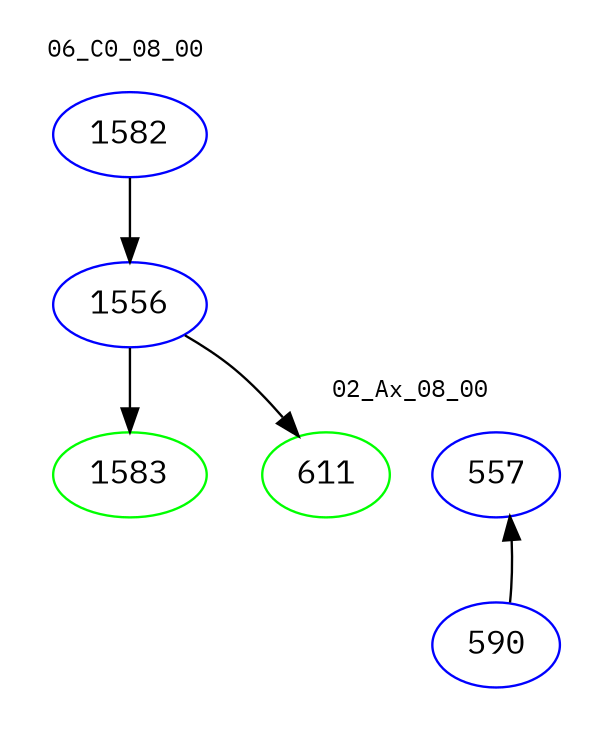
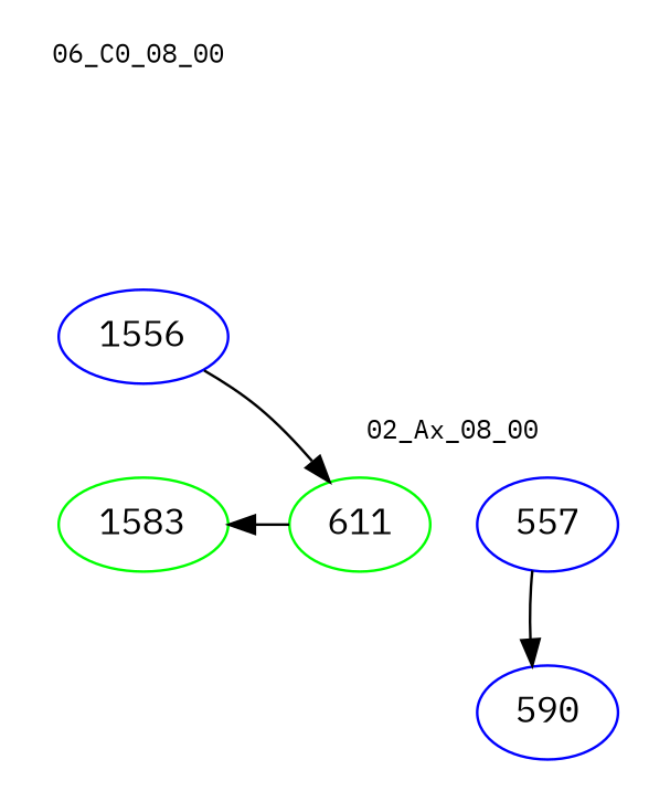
  digraph {
    fontname="IBM Plex Mono"
    node [color=blue fontname="IBM Plex Mono"]
    edge [color=black fontname="IBM Plex Mono"]
    n1 [label=557]
    n2 [label=590]
    n3 [color=green label=611]
-   n4 [label=1582]
    n5 [label=1556]
    n6 [color=green label=1583]
    subgraph cluster_1 {
      color=white
      fontsize=10
      label="02_Ax_08_00"
      n1
      n2
      n3
    }
    subgraph cluster_2 {
      color=white
      fontsize=10
      label="06_C0_08_00"
-     n4
      n5
      n6
    }
-   n2 -> n1
-   n4 -> n5
+   n1 -> n2
    n5 -> n3
-   n5 -> n6
+   n3 -> n6
  }
